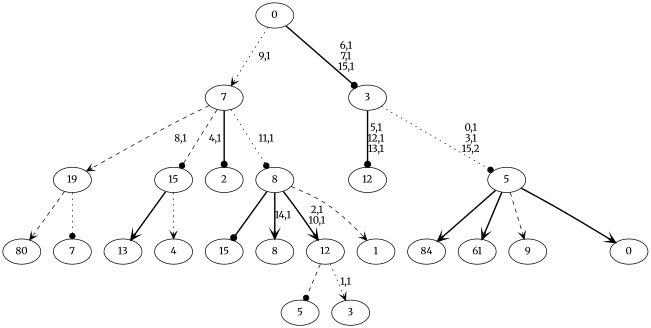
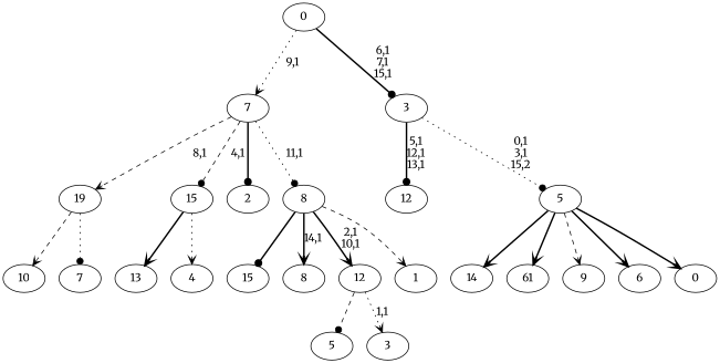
  digraph {
    fontname=Merriweather
    node [fontname=Merriweather]
    edge [arrowhead=vee fontname=Merriweather style=bold]
    n1 [label=15]
-   n2 [label=84]
+   n2 [label=14]
    n3 [label=13]
    n4 [label=12]
    n5 [label=61]
-   n6 [label=80]
+   n6 [label=10]
    n7 [label=9]
    n8 [label=8]
    n9 [label=7]
    19
+   n11 [label=6]
    n12 [label=5]
    n13 [label=4]
    15
    n15 [label=3]
    12
    n17 [label=2]
    n18 [label=1]
    8
    7
    n21 [label=0]
    5
    3
    0
    19 -> n6 [style=dashed]
    19 -> n9 [arrowhead=dot style=dotted]
    15 -> n3
    15 -> n13 [style=dotted]
    12 -> n12 [arrowhead=dot style=dashed]
    12 -> n15 [label="1,1" style=dotted]
    8 -> n1 [arrowhead=dot]
    8 -> n8 [label="14,1"]
    8 -> 12 [label="2,1\n10,1"]
    8 -> n18 [style=dashed]
    7 -> 19 [label="8,1" style=dashed]
    7 -> 15 [arrowhead=dot label="4,1" style=dashed]
    7 -> n17 [arrowhead=dot]
    7 -> 8 [arrowhead=dot label="11,1" style=dotted]
    5 -> n2
    5 -> n5
    5 -> n7 [style=dashed]
+   5 -> n11
    5 -> n21
    3 -> n4 [arrowhead=dot label="5,1\n12,1\n13,1"]
    3 -> 5 [arrowhead=dot label="0,1\n3,1\n15,2" style=dotted]
    0 -> 7 [label="9,1" style=dotted]
    0 -> 3 [arrowhead=dot label="6,1\n7,1\n15,1"]
  }
